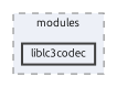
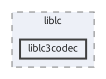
  digraph {
    compound=true
    rankdir=LR
    fontname=Ubuntu
    n1 [color=grey25 fillcolor="#edf0f7" fontname=Ubuntu fontsize=10 height=0.2 label=liblc3codec shape=box style="filled,bold" width=0.4]
    subgraph cluster_1 {
      bgcolor="#edf0f7"
      fontsize=10
-     label=modules
+     label=liblc
      pencolor=grey50
      style="filled,dashed"
      n1
    }
  }
